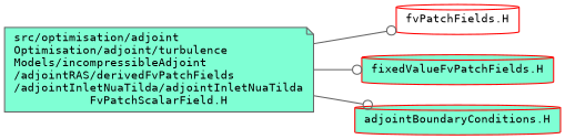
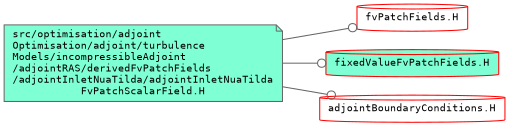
  digraph {
    rankdir=LR
    fontname="DejaVu Sans Mono"
    node [color=red fillcolor=aquamarine fontname="DejaVu Sans Mono" fontsize=10 shape=cylinder style=filled]
    edge [color=gray40 fontname="DejaVu Sans Mono" fontsize=10 labelfontname=Helvetica labelfontsize=10 style=solid arrowhead=odot]
    n1 [color=gray40 fontcolor=black height=0.2 label="src/optimisation/adjoint\lOptimisation/adjoint/turbulence\lModels/incompressibleAdjoint\l/adjointRAS/derivedFvPatchFields\l/adjointInletNuaTilda/adjointInletNuaTilda\lFvPatchScalarField.H" shape=note width=0.4]
    n2 [fillcolor=white height=0.2 label="fvPatchFields.H" width=0.4]
    n3 [height=0.2 label="fixedValueFvPatchFields.H" width=0.4]
-   n4 [height=0.2 label="adjointBoundaryConditions.H" width=0.4]
+   n4 [fillcolor=white height=0.2 label="adjointBoundaryConditions.H" width=0.4]
    n1 -> n2
    n1 -> n3
    n1 -> n4
  }
